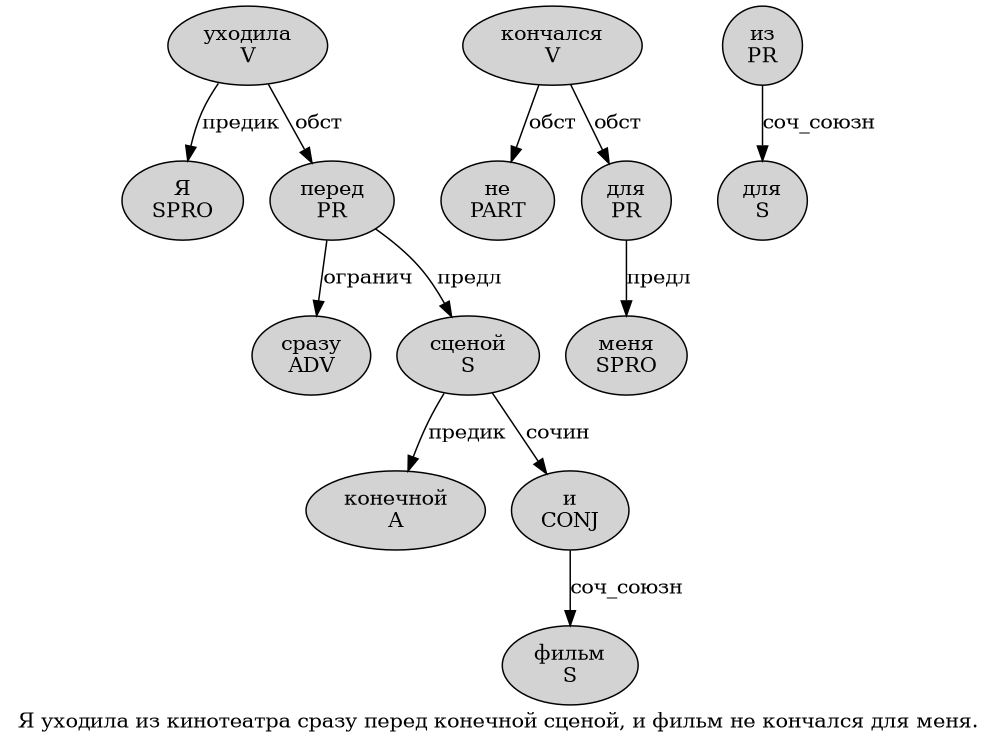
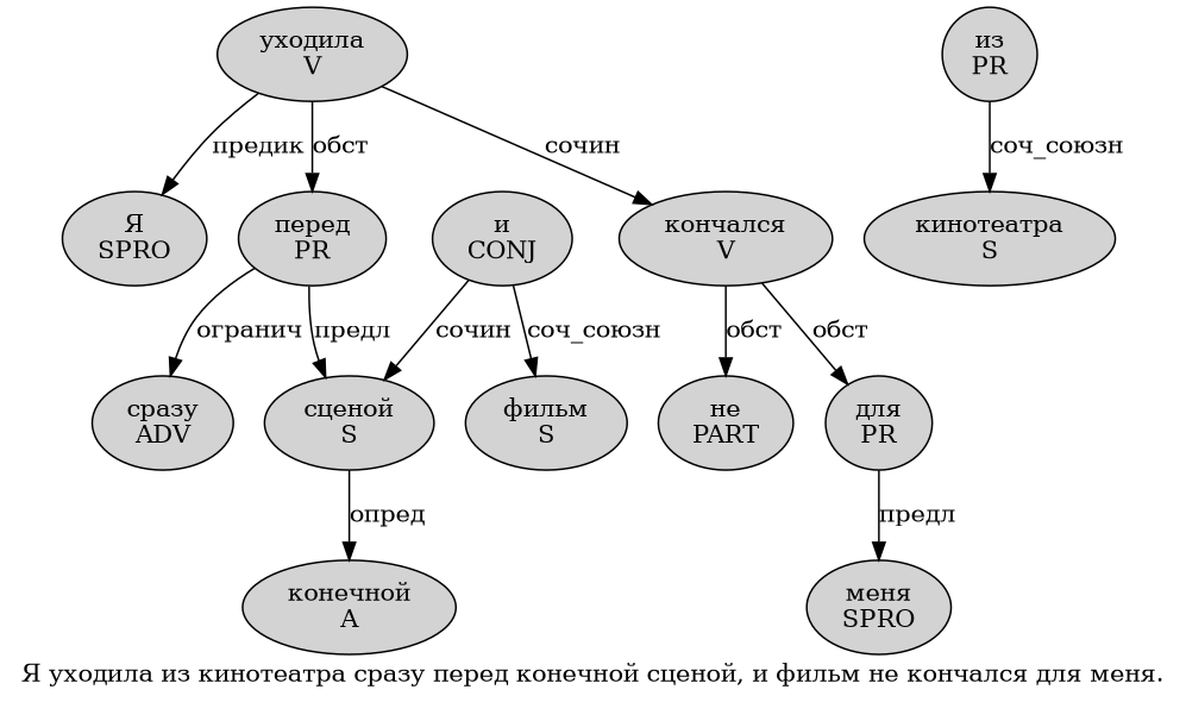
  digraph {
    label="Я уходила из кинотеатра сразу перед конечной сценой, и фильм не кончался для меня."
    node [fillcolor=lightgray penwidth=1 shape=ellipse style=filled]
    n1 [label="Я\nSPRO"]
    n2 [label="уходила\nV"]
    n3 [label="перед\nPR"]
    n4 [label="кончался\nV"]
    n5 [label="из\nPR"]
-   n6 [label="для\nS"]
+   n6 [label="кинотеатра\nS"]
    n7 [label="сразу\nADV"]
    n8 [label="сценой\nS"]
    n9 [label="не\nPART"]
    n10 [label="для\nPR"]
    n11 [label="конечной\nA"]
    n12 [label="и\nCONJ"]
    n13 [label="фильм\nS"]
    n14 [label="меня\nSPRO"]
    n2 -> n1 [label="предик"]
    n2 -> n3 [label="обст"]
+   n2 -> n4 [label="сочин"]
    n3 -> n7 [label="огранич"]
    n3 -> n8 [label="предл"]
    n4 -> n9 [label="обст"]
    n4 -> n10 [label="обст"]
    n5 -> n6 [label="соч_союзн"]
-   n8 -> n11 [label="предик"]
-   n8 -> n12 [label="сочин"]
+   n8 -> n11 [label="опред"]
+   n12 -> n8 [label="сочин"]
    n10 -> n14 [label="предл"]
    n12 -> n13 [label="соч_союзн"]
  }
